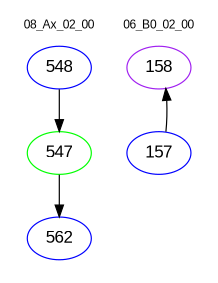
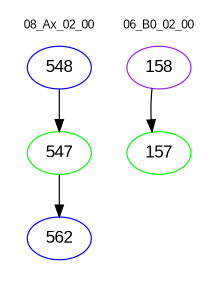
  digraph {
    fontname="Liberation Sans"
    node [color=blue fontname="Liberation Sans"]
    edge [color=black fontname="Liberation Sans"]
    n1 [label=548]
    n2 [color=green label=547]
    n3 [label=562]
    n4 [color=purple label=158]
-   n5 [label=157]
+   n5 [color=green label=157]
    subgraph cluster_1 {
      color=white
      fontsize=10
      label="08_Ax_02_00"
      n1
      n2
      n3
    }
    subgraph cluster_2 {
      color=white
      fontsize=10
      label="06_B0_02_00"
      n4
      n5
    }
    n1 -> n2
    n2 -> n3
-   n5 -> n4
+   n4 -> n5
  }
